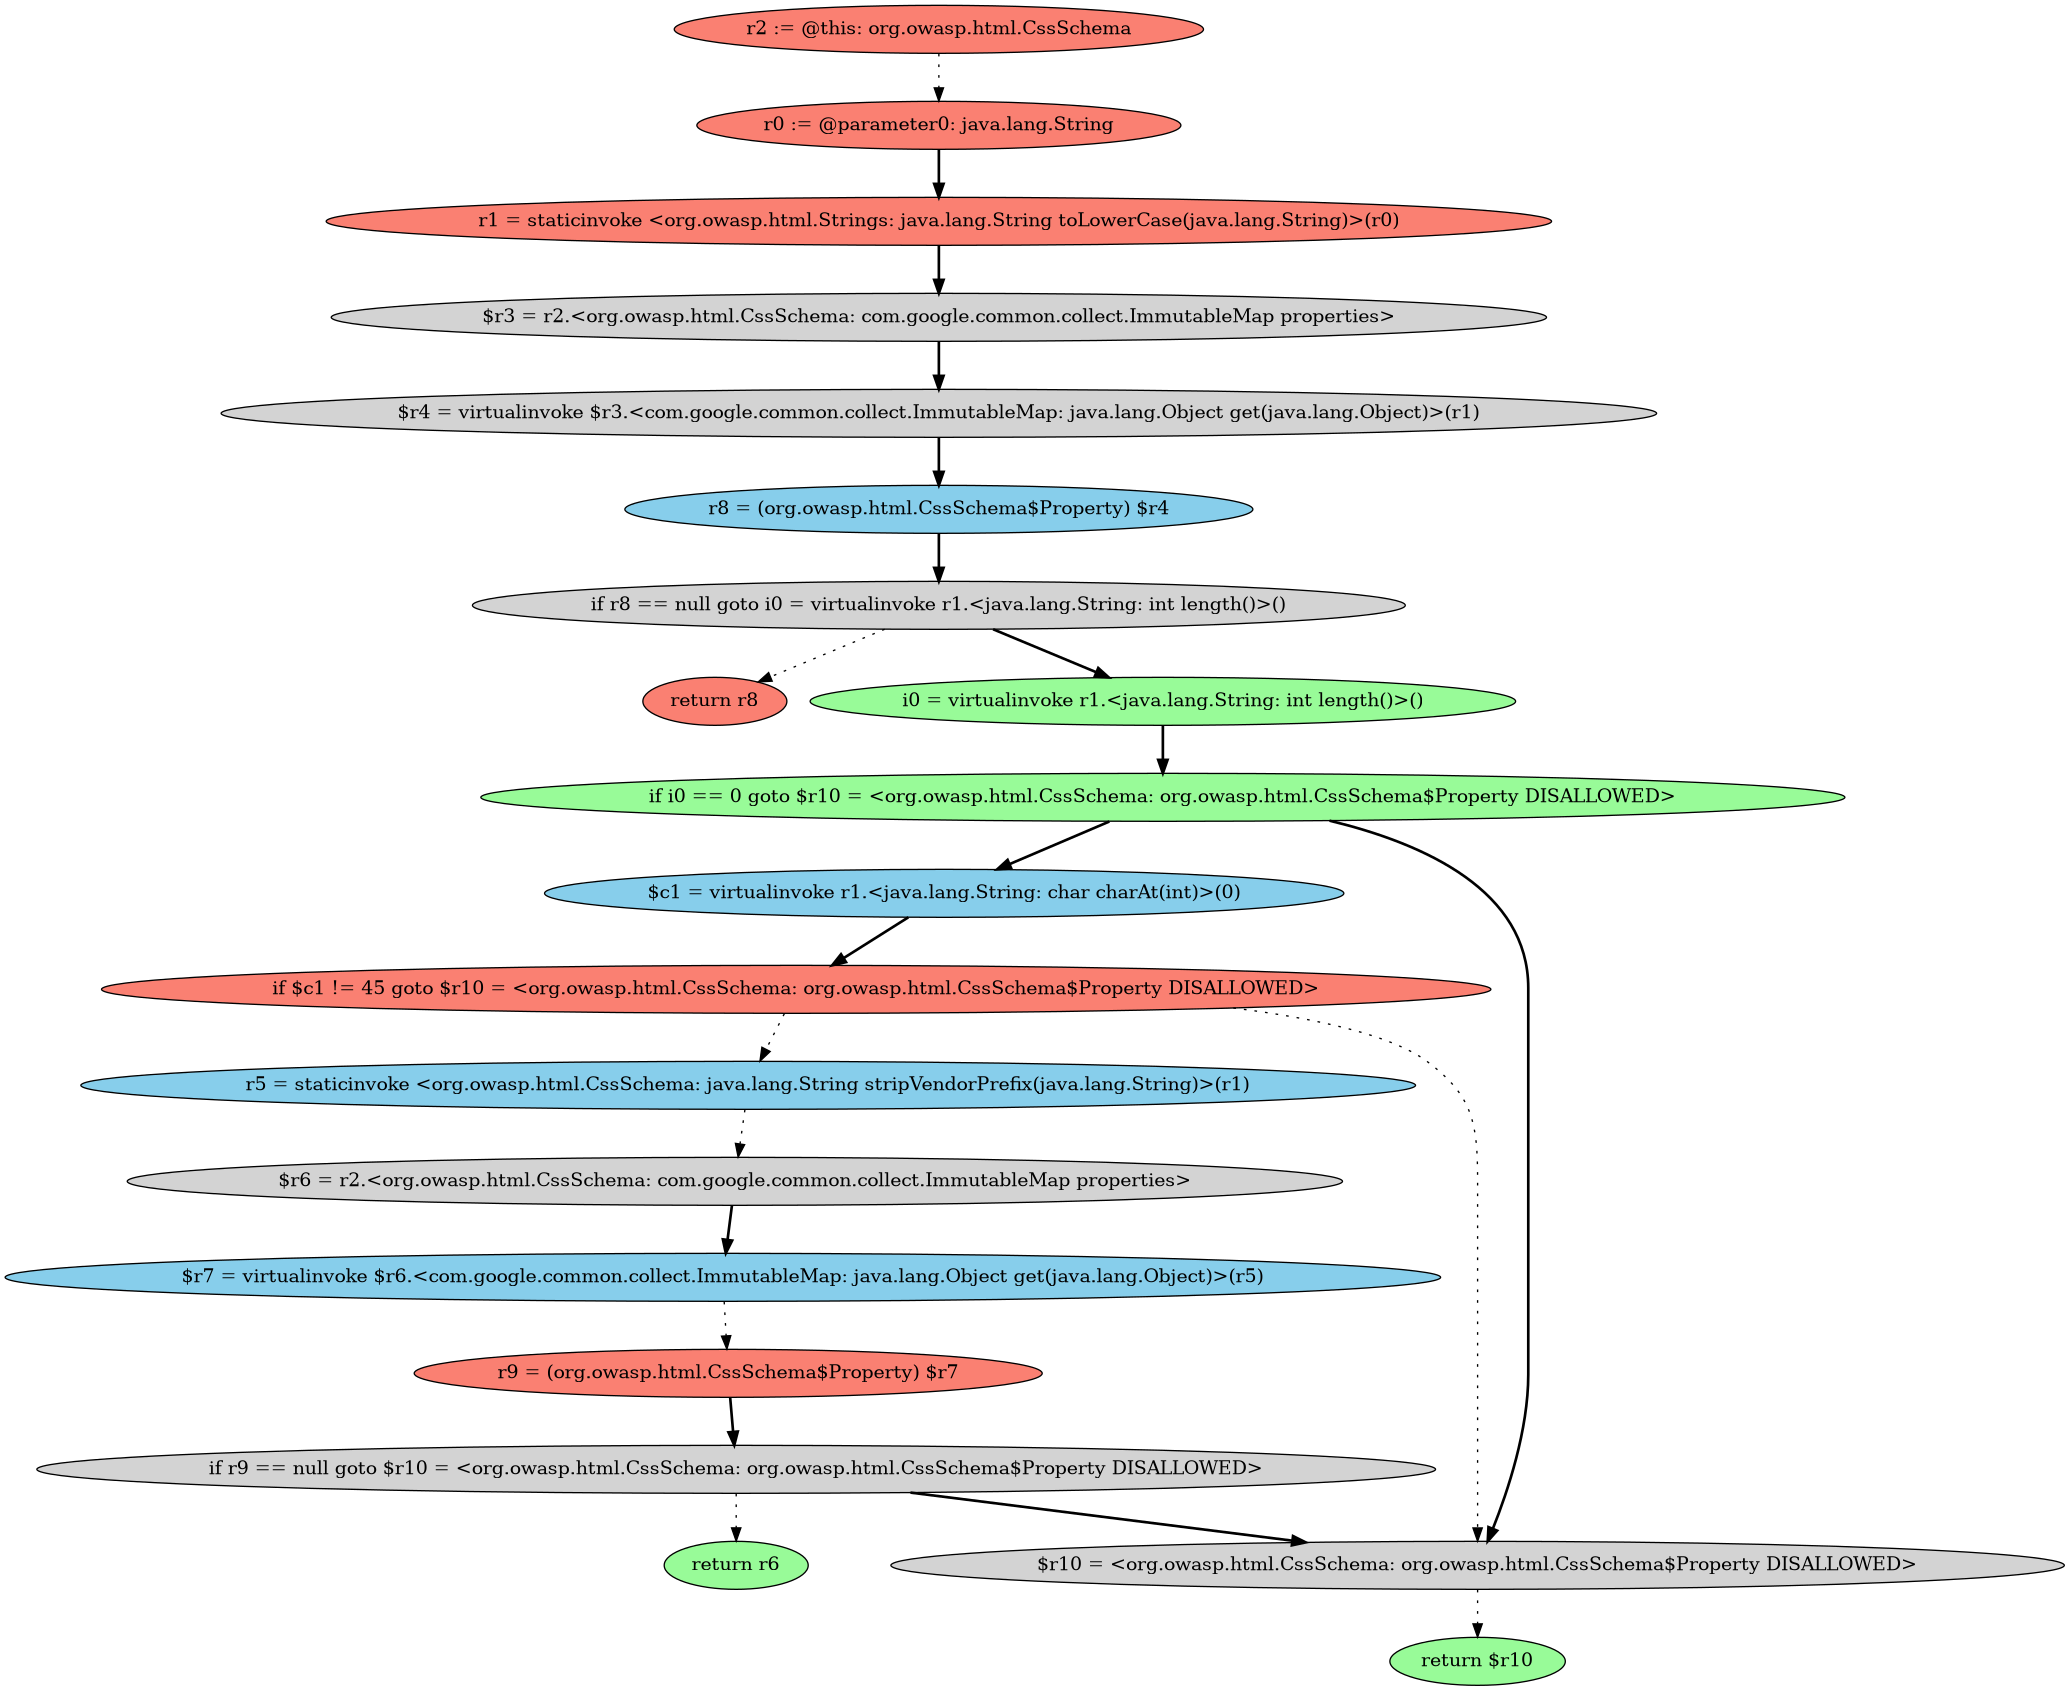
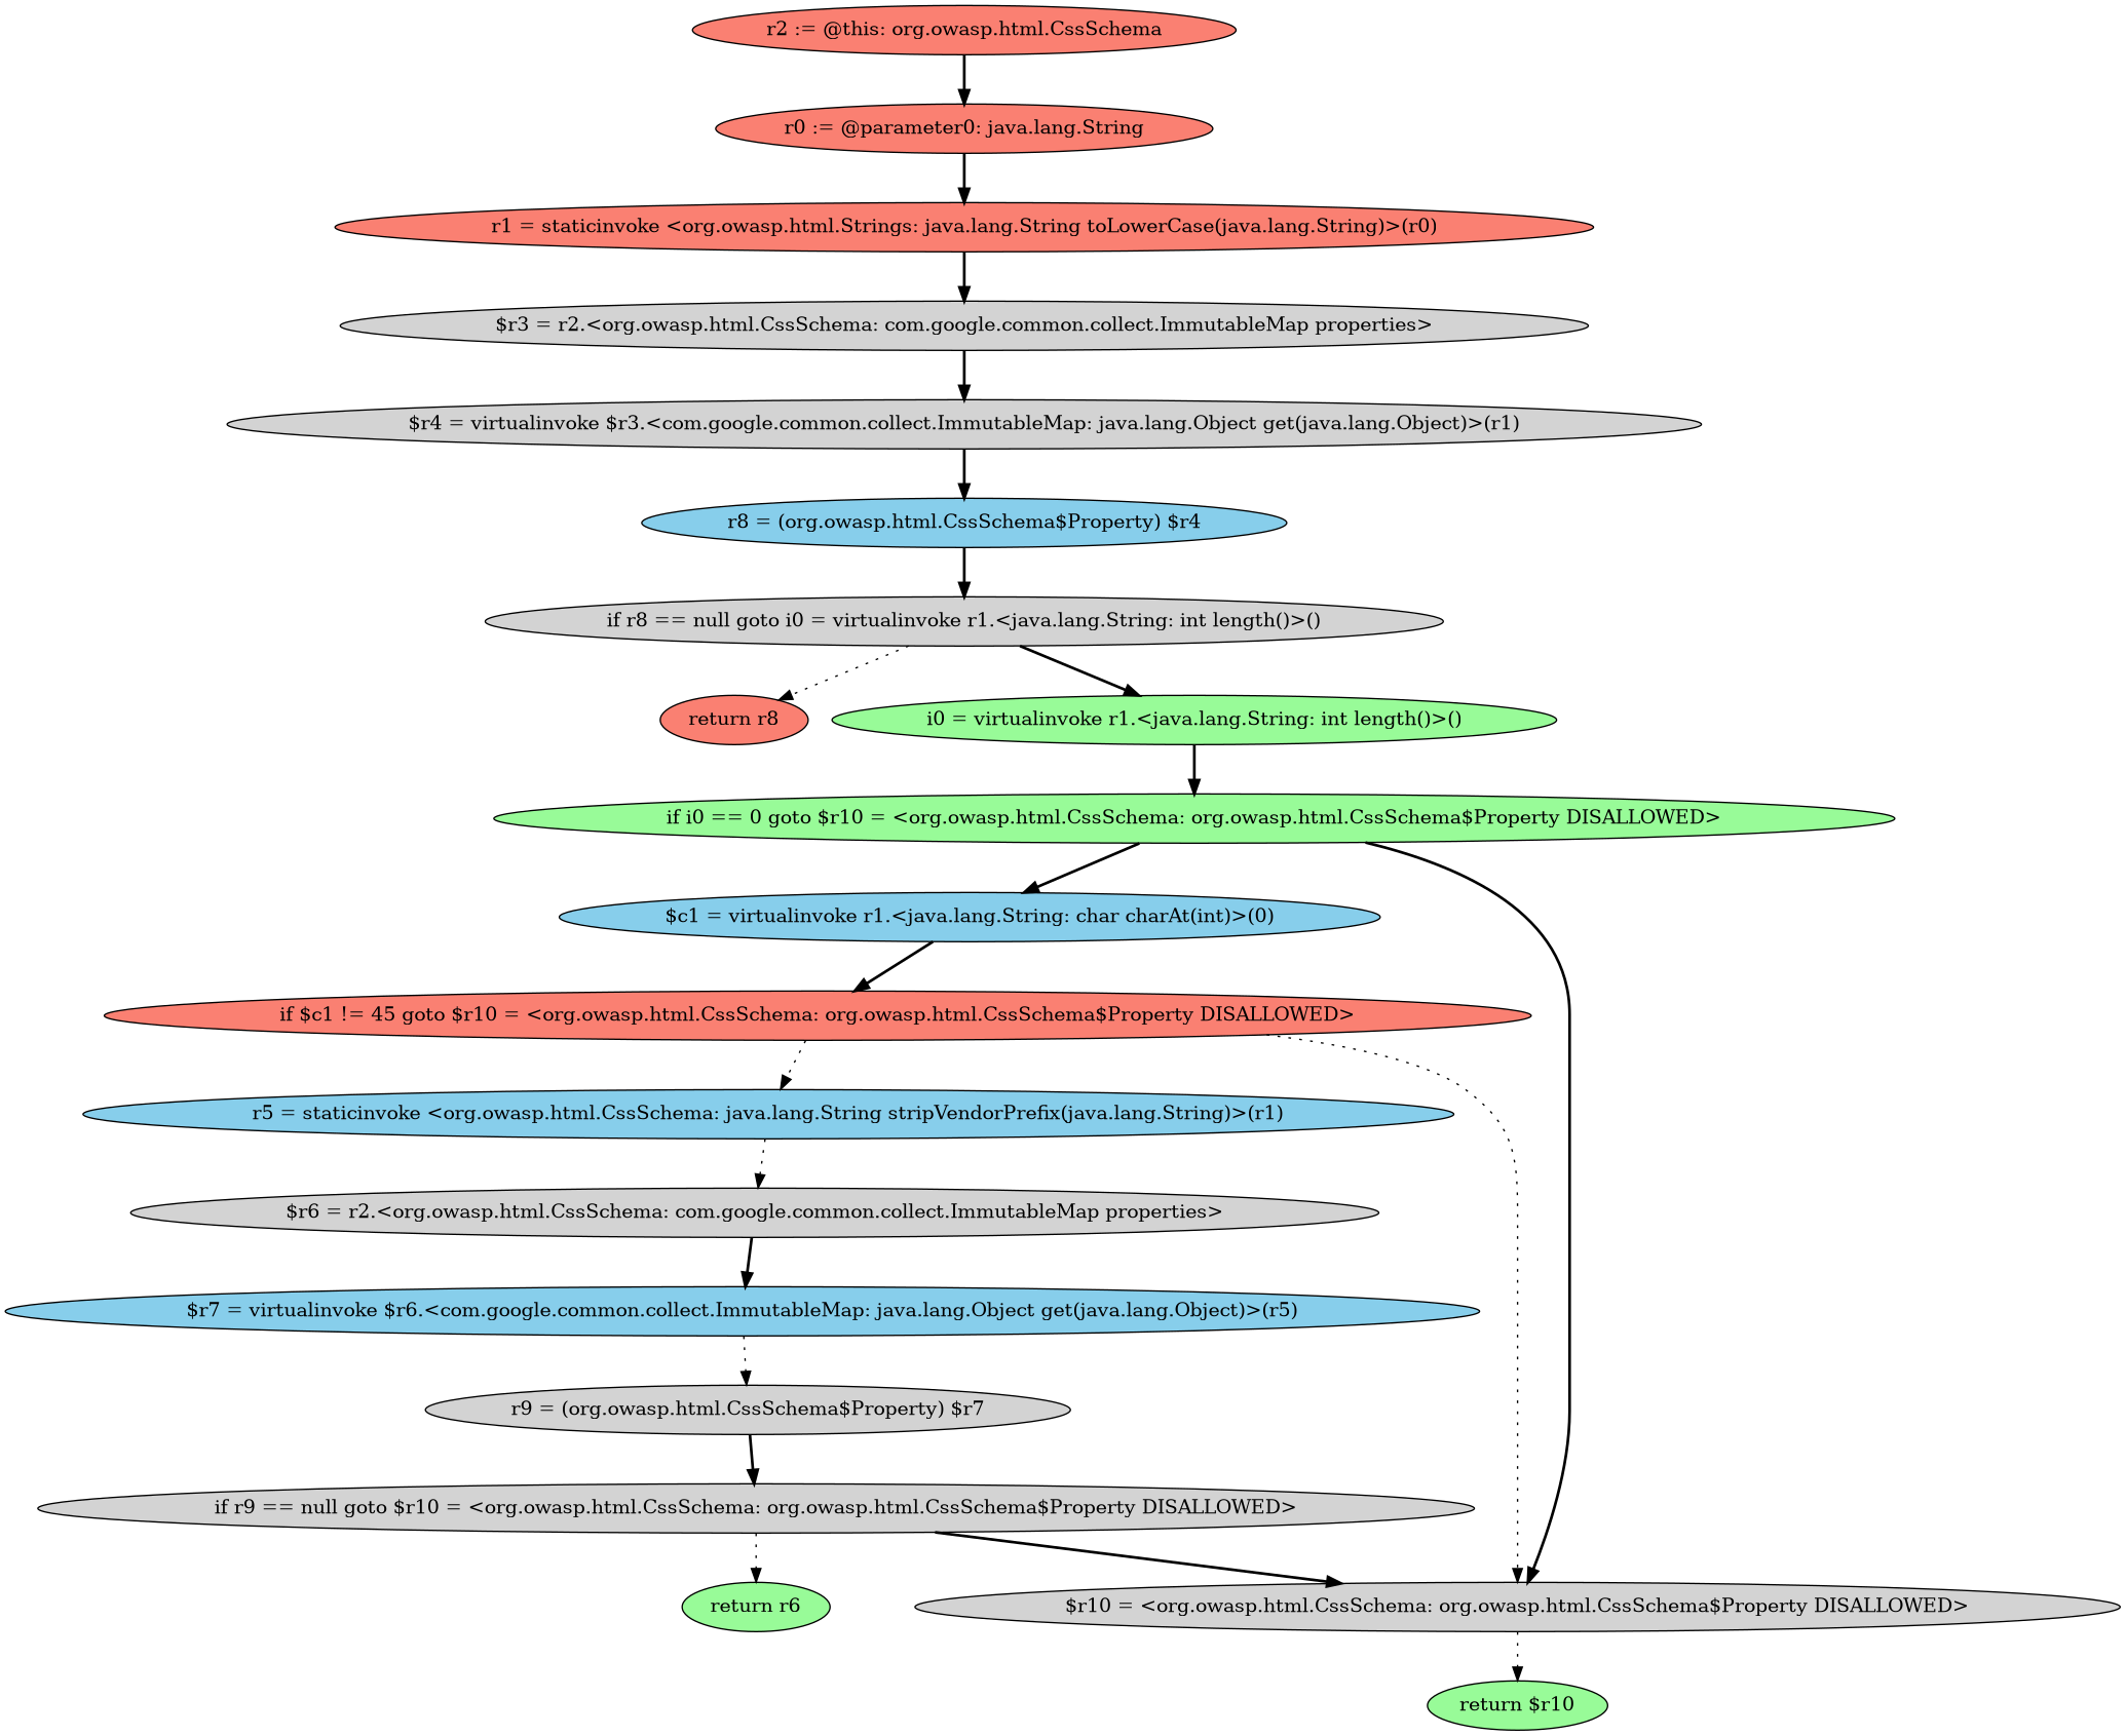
  digraph {
    node [fillcolor=lightgrey style=filled]
    edge [style=bold]
    "r2 := @this: org.owasp.html.CssSchema" [fillcolor=salmon]
    "r0 := @parameter0: java.lang.String" [fillcolor=salmon]
    "r1 = staticinvoke <org.owasp.html.Strings: java.lang.String toLowerCase(java.lang.String)>(r0)" [fillcolor=salmon]
    "$r3 = r2.<org.owasp.html.CssSchema: com.google.common.collect.ImmutableMap properties>"
    "$r4 = virtualinvoke $r3.<com.google.common.collect.ImmutableMap: java.lang.Object get(java.lang.Object)>(r1)"
    "r8 = (org.owasp.html.CssSchema$Property) $r4" [fillcolor=skyblue]
    "if r8 == null goto i0 = virtualinvoke r1.<java.lang.String: int length()>()"
    "return r8" [fillcolor=salmon]
    "i0 = virtualinvoke r1.<java.lang.String: int length()>()" [fillcolor=palegreen]
    "if i0 == 0 goto $r10 = <org.owasp.html.CssSchema: org.owasp.html.CssSchema$Property DISALLOWED>" [fillcolor=palegreen]
    "$c1 = virtualinvoke r1.<java.lang.String: char charAt(int)>(0)" [fillcolor=skyblue]
    "$r10 = <org.owasp.html.CssSchema: org.owasp.html.CssSchema$Property DISALLOWED>"
    "if $c1 != 45 goto $r10 = <org.owasp.html.CssSchema: org.owasp.html.CssSchema$Property DISALLOWED>" [fillcolor=salmon]
    "return $r10" [fillcolor=palegreen]
    "r5 = staticinvoke <org.owasp.html.CssSchema: java.lang.String stripVendorPrefix(java.lang.String)>(r1)" [fillcolor=skyblue]
    "$r6 = r2.<org.owasp.html.CssSchema: com.google.common.collect.ImmutableMap properties>"
    "$r7 = virtualinvoke $r6.<com.google.common.collect.ImmutableMap: java.lang.Object get(java.lang.Object)>(r5)" [fillcolor=skyblue]
-   "r9 = (org.owasp.html.CssSchema$Property) $r7" [fillcolor=salmon]
+   "r9 = (org.owasp.html.CssSchema$Property) $r7"
    "if r9 == null goto $r10 = <org.owasp.html.CssSchema: org.owasp.html.CssSchema$Property DISALLOWED>"
    n20 [fillcolor=palegreen label="return r6"]
-   "r2 := @this: org.owasp.html.CssSchema" -> "r0 := @parameter0: java.lang.String" [style=dotted]
+   "r2 := @this: org.owasp.html.CssSchema" -> "r0 := @parameter0: java.lang.String"
    "r0 := @parameter0: java.lang.String" -> "r1 = staticinvoke <org.owasp.html.Strings: java.lang.String toLowerCase(java.lang.String)>(r0)"
    "r1 = staticinvoke <org.owasp.html.Strings: java.lang.String toLowerCase(java.lang.String)>(r0)" -> "$r3 = r2.<org.owasp.html.CssSchema: com.google.common.collect.ImmutableMap properties>"
    "$r3 = r2.<org.owasp.html.CssSchema: com.google.common.collect.ImmutableMap properties>" -> "$r4 = virtualinvoke $r3.<com.google.common.collect.ImmutableMap: java.lang.Object get(java.lang.Object)>(r1)"
    "$r4 = virtualinvoke $r3.<com.google.common.collect.ImmutableMap: java.lang.Object get(java.lang.Object)>(r1)" -> "r8 = (org.owasp.html.CssSchema$Property) $r4"
    "r8 = (org.owasp.html.CssSchema$Property) $r4" -> "if r8 == null goto i0 = virtualinvoke r1.<java.lang.String: int length()>()"
    "if r8 == null goto i0 = virtualinvoke r1.<java.lang.String: int length()>()" -> "return r8" [style=dotted]
    "if r8 == null goto i0 = virtualinvoke r1.<java.lang.String: int length()>()" -> "i0 = virtualinvoke r1.<java.lang.String: int length()>()"
    "i0 = virtualinvoke r1.<java.lang.String: int length()>()" -> "if i0 == 0 goto $r10 = <org.owasp.html.CssSchema: org.owasp.html.CssSchema$Property DISALLOWED>"
    "if i0 == 0 goto $r10 = <org.owasp.html.CssSchema: org.owasp.html.CssSchema$Property DISALLOWED>" -> "$c1 = virtualinvoke r1.<java.lang.String: char charAt(int)>(0)"
    "if i0 == 0 goto $r10 = <org.owasp.html.CssSchema: org.owasp.html.CssSchema$Property DISALLOWED>" -> "$r10 = <org.owasp.html.CssSchema: org.owasp.html.CssSchema$Property DISALLOWED>"
    "$c1 = virtualinvoke r1.<java.lang.String: char charAt(int)>(0)" -> "if $c1 != 45 goto $r10 = <org.owasp.html.CssSchema: org.owasp.html.CssSchema$Property DISALLOWED>"
    "$r10 = <org.owasp.html.CssSchema: org.owasp.html.CssSchema$Property DISALLOWED>" -> "return $r10" [style=dotted]
    "if $c1 != 45 goto $r10 = <org.owasp.html.CssSchema: org.owasp.html.CssSchema$Property DISALLOWED>" -> "$r10 = <org.owasp.html.CssSchema: org.owasp.html.CssSchema$Property DISALLOWED>" [style=dotted]
    "if $c1 != 45 goto $r10 = <org.owasp.html.CssSchema: org.owasp.html.CssSchema$Property DISALLOWED>" -> "r5 = staticinvoke <org.owasp.html.CssSchema: java.lang.String stripVendorPrefix(java.lang.String)>(r1)" [style=dotted]
    "r5 = staticinvoke <org.owasp.html.CssSchema: java.lang.String stripVendorPrefix(java.lang.String)>(r1)" -> "$r6 = r2.<org.owasp.html.CssSchema: com.google.common.collect.ImmutableMap properties>" [style=dotted]
    "$r6 = r2.<org.owasp.html.CssSchema: com.google.common.collect.ImmutableMap properties>" -> "$r7 = virtualinvoke $r6.<com.google.common.collect.ImmutableMap: java.lang.Object get(java.lang.Object)>(r5)"
    "$r7 = virtualinvoke $r6.<com.google.common.collect.ImmutableMap: java.lang.Object get(java.lang.Object)>(r5)" -> "r9 = (org.owasp.html.CssSchema$Property) $r7" [style=dotted]
    "r9 = (org.owasp.html.CssSchema$Property) $r7" -> "if r9 == null goto $r10 = <org.owasp.html.CssSchema: org.owasp.html.CssSchema$Property DISALLOWED>"
    "if r9 == null goto $r10 = <org.owasp.html.CssSchema: org.owasp.html.CssSchema$Property DISALLOWED>" -> "$r10 = <org.owasp.html.CssSchema: org.owasp.html.CssSchema$Property DISALLOWED>"
    "if r9 == null goto $r10 = <org.owasp.html.CssSchema: org.owasp.html.CssSchema$Property DISALLOWED>" -> n20 [style=dotted]
  }
